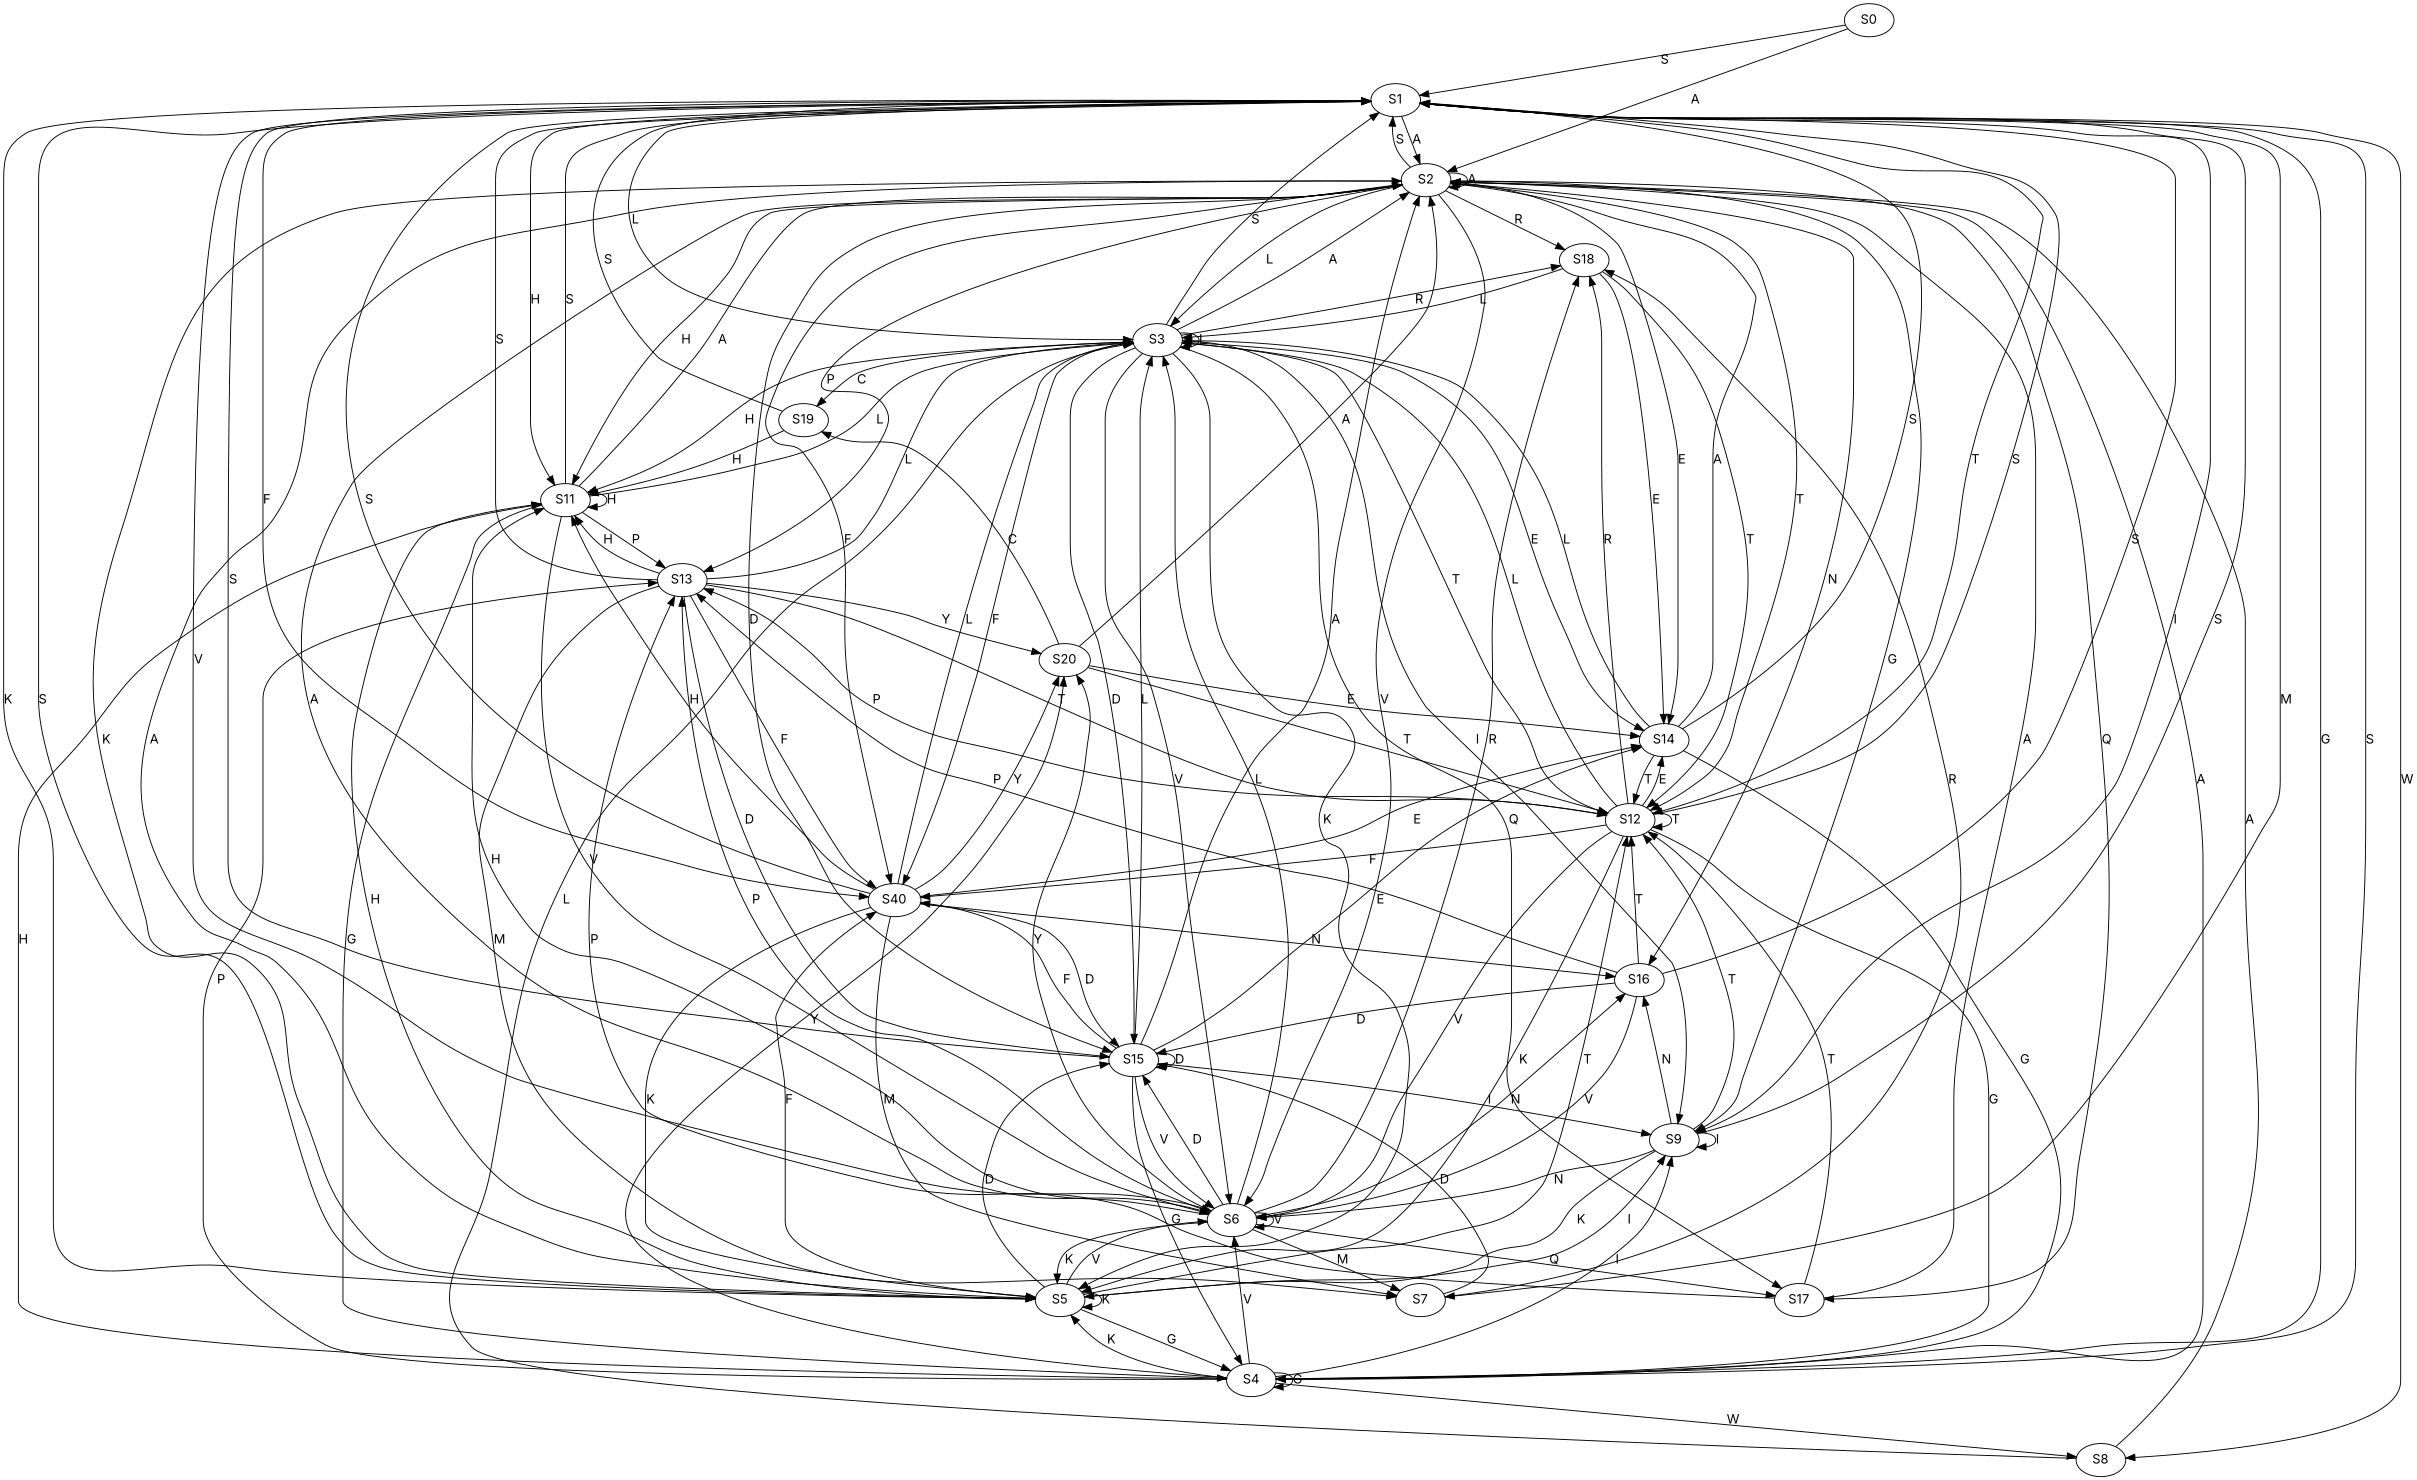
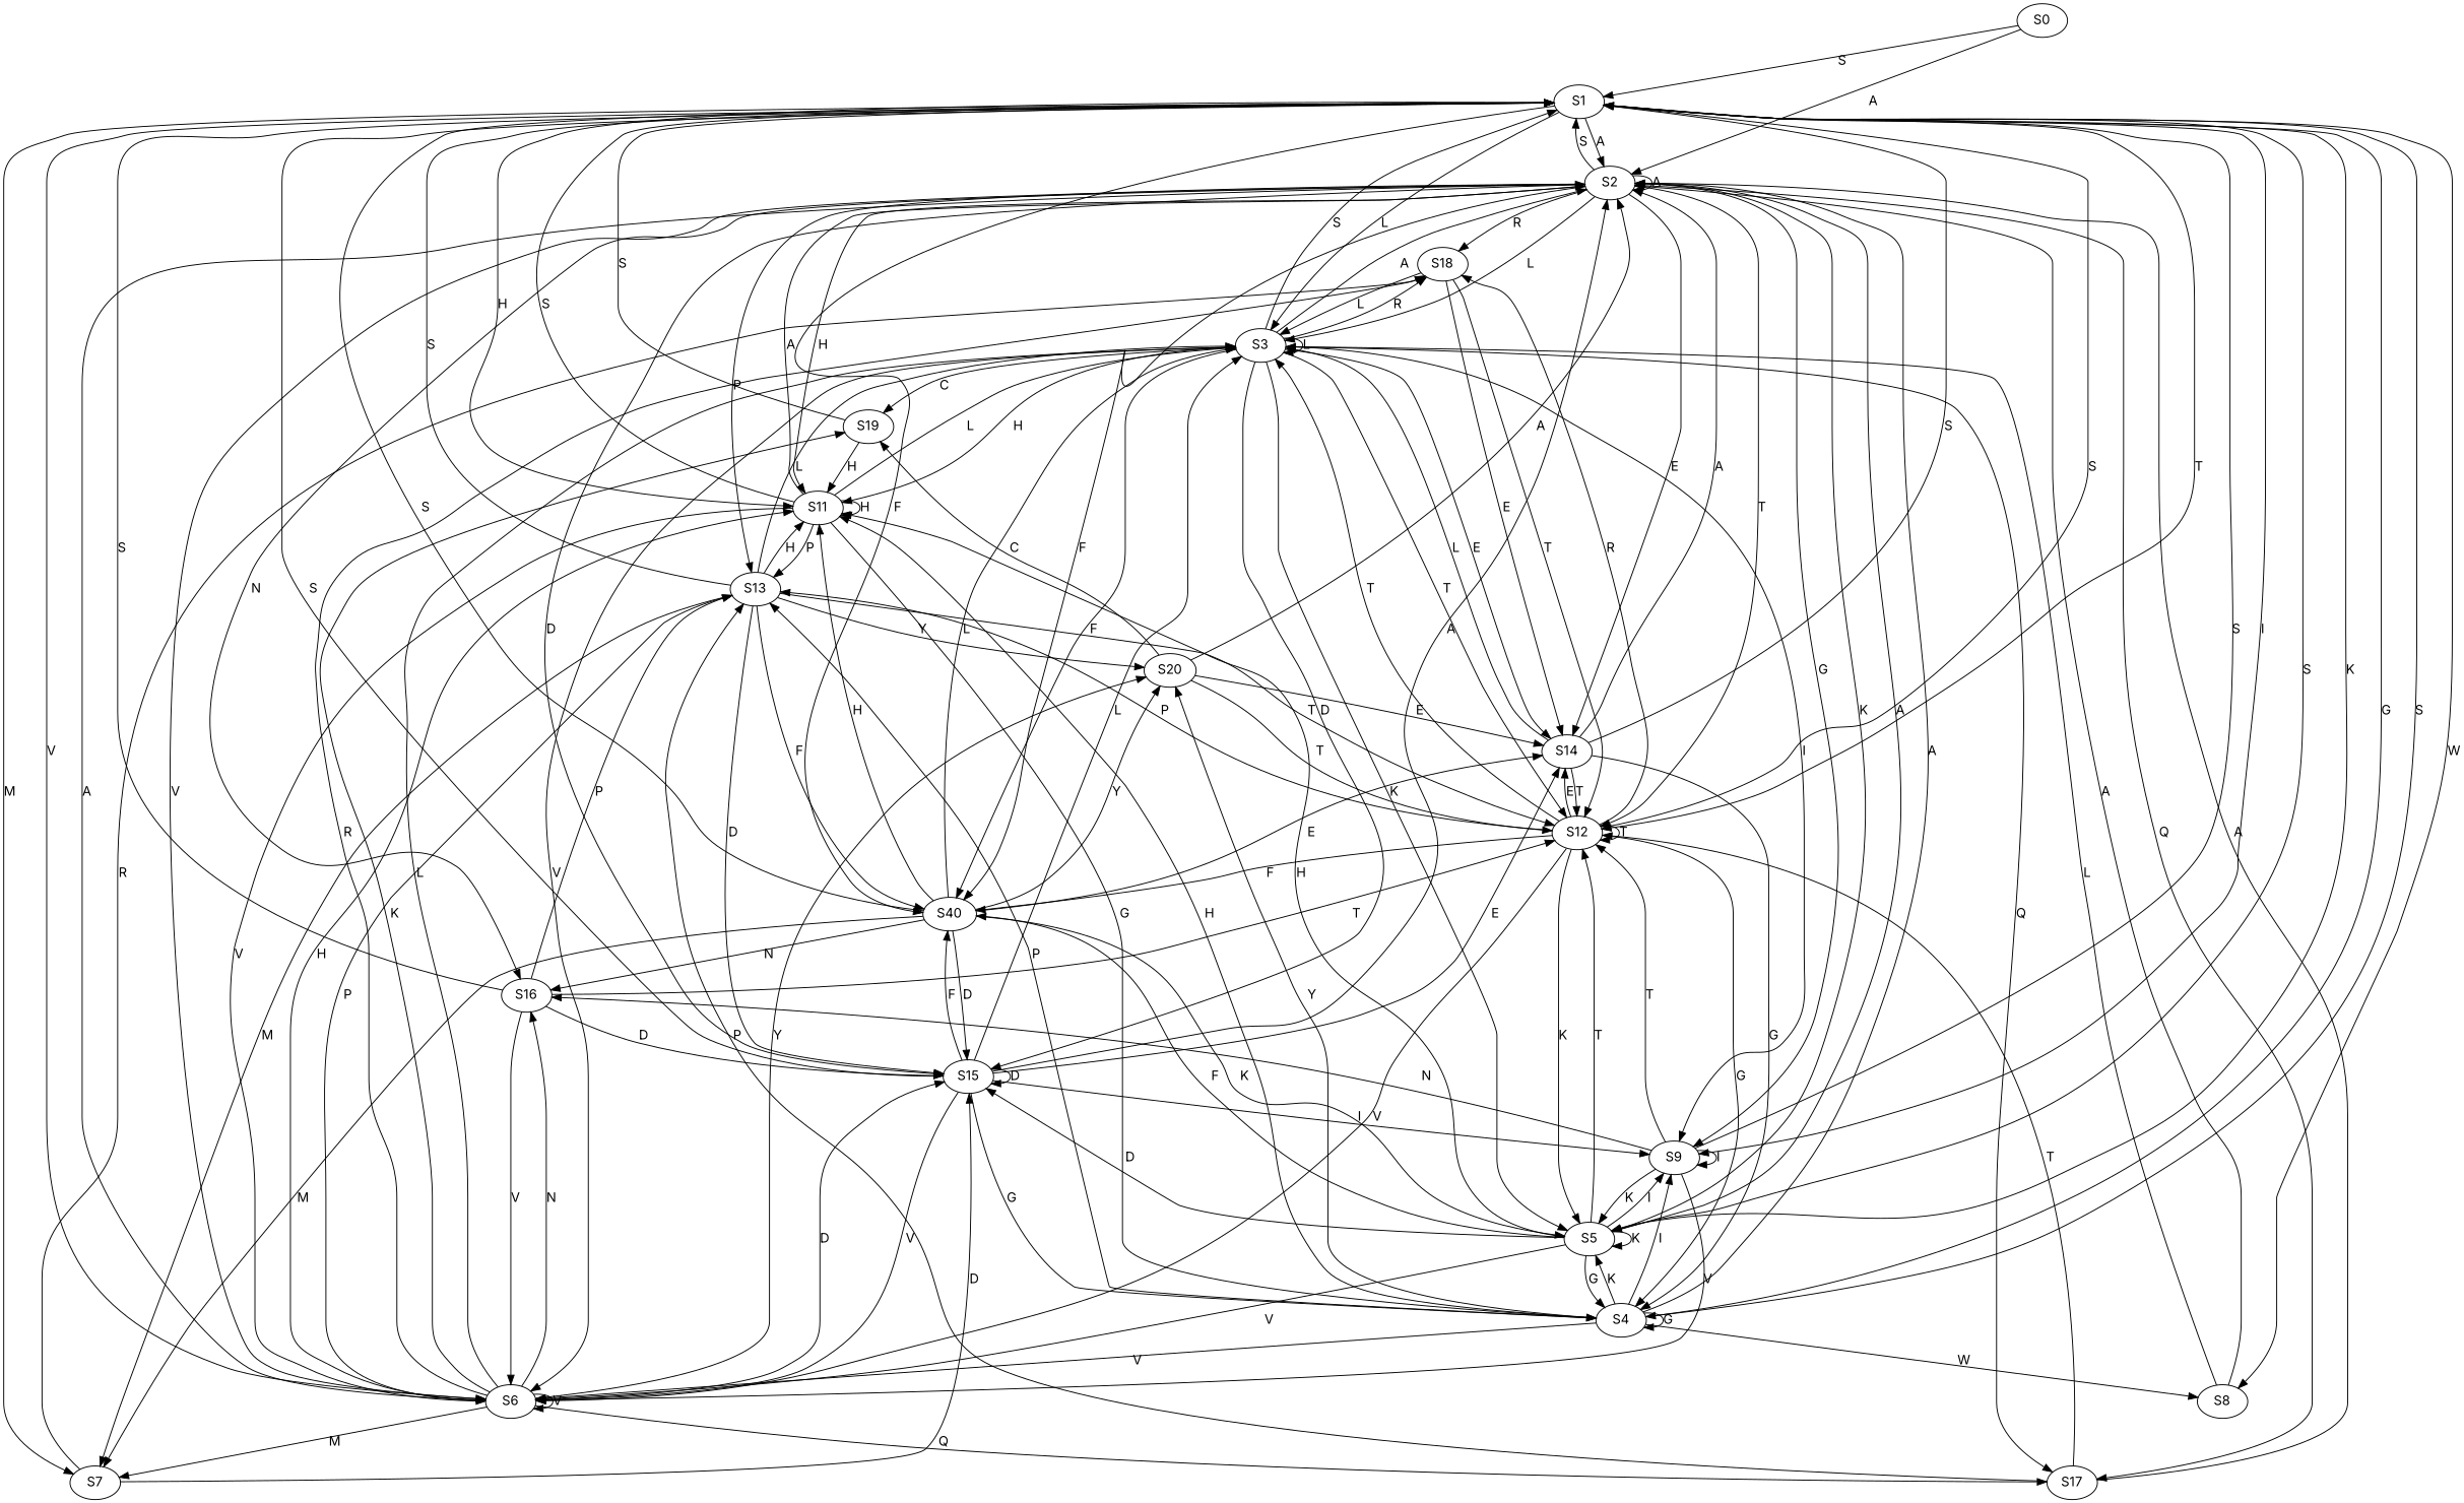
  strict digraph {
    fontname=Inter
    node [fontname=Inter]
    edge [fontname=Inter]
    S0
    S1
    S2
    S3
    S4
    S5
    S6
    S7
    S8
    S9
    n11 [label=S40]
    S11
    S12
    S13
    S14
    S15
    S16
    S17
    S18
    S19
    S20
    S0 -> S1 [label=S]
    S0 -> S2 [label=A]
    S1 -> S2 [label=A]
    S1 -> S3 [label=L]
    S1 -> S4 [label=G]
    S1 -> S5 [label=K]
    S1 -> S6 [label=V]
    S1 -> S7 [label=M]
    S1 -> S8 [label=W]
    S1 -> S9 [label=I]
    S1 -> n11 [label=F]
    S1 -> S11 [label=H]
    S1 -> S12 [label=T]
    S2 -> S1 [label=S]
    S2 -> S2 [label=A]
    S2 -> S3 [label=L]
    S2 -> S5 [label=K]
    S2 -> S6 [label=V]
    S2 -> S9 [label=G]
    S2 -> n11 [label=F]
    S2 -> S11 [label=H]
    S2 -> S12 [label=T]
    S2 -> S13 [label=P]
    S2 -> S14 [label=E]
    S2 -> S15 [label=D]
    S2 -> S16 [label=N]
    S2 -> S17 [label=Q]
    S2 -> S18 [label=R]
    S3 -> S1 [label=S]
    S3 -> S2 [label=A]
    S3 -> S3 [label=L]
    S3 -> S5 [label=K]
    S3 -> S6 [label=V]
    S3 -> S9 [label=I]
    S3 -> n11 [label=F]
    S3 -> S11 [label=H]
    S3 -> S12 [label=T]
    S3 -> S14 [label=E]
    S3 -> S15 [label=D]
    S3 -> S17 [label=Q]
    S3 -> S18 [label=R]
    S3 -> S19 [label=C]
    S4 -> S1 [label=S]
    S4 -> S2 [label=A]
    S4 -> S4 [label=G]
    S4 -> S5 [label=K]
    S4 -> S6 [label=V]
    S4 -> S8 [label=W]
    S4 -> S9 [label=I]
    S4 -> S11 [label=H]
    S4 -> S13 [label=P]
    S4 -> S20 [label=Y]
    S5 -> S1 [label=S]
    S5 -> S2 [label=A]
    S5 -> S4 [label=G]
    S5 -> S5 [label=K]
    S5 -> S6 [label=V]
    S5 -> S9 [label=I]
    S5 -> n11 [label=F]
    S5 -> S11 [label=H]
    S5 -> S12 [label=T]
    S5 -> S15 [label=D]
    S6 -> S2 [label=A]
    S6 -> S3 [label=L]
-   S6 -> S5 [label=K]
+   S6 -> S19 [label=K]
    S6 -> S6 [label=V]
    S6 -> S7 [label=M]
    S6 -> S11 [label=H]
    S6 -> S13 [label=P]
    S6 -> S15 [label=D]
    S6 -> S16 [label=N]
    S6 -> S17 [label=Q]
    S6 -> S18 [label=R]
    S6 -> S20 [label=Y]
    S7 -> S15 [label=D]
    S7 -> S18 [label=R]
    S8 -> S2 [label=A]
    S8 -> S3 [label=L]
    S9 -> S1 [label=S]
    S9 -> S5 [label=K]
-   S9 -> S6 [label=N]
+   S9 -> S6 [label=V]
    S9 -> S9 [label=I]
    S9 -> S12 [label=T]
    S9 -> S16 [label=N]
    n11 -> S1 [label=S]
    n11 -> S3 [label=L]
    n11 -> S5 [label=K]
    n11 -> S7 [label=M]
    n11 -> S11 [label=H]
    n11 -> S14 [label=E]
    n11 -> S15 [label=D]
    n11 -> S16 [label=N]
    n11 -> S20 [label=Y]
    S11 -> S1 [label=S]
    S11 -> S2 [label=A]
    S11 -> S3 [label=L]
    S11 -> S4 [label=G]
    S11 -> S6 [label=V]
    S11 -> S11 [label=H]
    S11 -> S13 [label=P]
    S12 -> S1 [label=S]
-   S12 -> S3 [label=L]
+   S12 -> S3 [label=T]
    S12 -> S4 [label=G]
    S12 -> S5 [label=K]
    S12 -> S6 [label=V]
    S12 -> n11 [label=F]
    S12 -> S12 [label=T]
    S12 -> S13 [label=P]
    S12 -> S14 [label=E]
    S12 -> S18 [label=R]
    S13 -> S1 [label=S]
    S13 -> S3 [label=L]
    S13 -> S7 [label=M]
    S13 -> n11 [label=F]
    S13 -> S11 [label=H]
    S13 -> S12 [label=T]
    S13 -> S15 [label=D]
    S13 -> S20 [label=Y]
    S14 -> S1 [label=S]
    S14 -> S2 [label=A]
    S14 -> S3 [label=L]
    S14 -> S4 [label=G]
    S14 -> S12 [label=T]
    S15 -> S1 [label=S]
    S15 -> S2 [label=A]
    S15 -> S3 [label=L]
    S15 -> S4 [label=G]
    S15 -> S6 [label=V]
    S15 -> S9 [label=I]
    S15 -> n11 [label=F]
    S15 -> S14 [label=E]
    S15 -> S15 [label=D]
    S16 -> S1 [label=S]
    S16 -> S6 [label=V]
    S16 -> S12 [label=T]
    S16 -> S13 [label=P]
    S16 -> S15 [label=D]
    S17 -> S2 [label=A]
    S17 -> S12 [label=T]
    S17 -> S13 [label=P]
    S18 -> S3 [label=L]
    S18 -> S12 [label=T]
    S18 -> S14 [label=E]
    S19 -> S1 [label=S]
    S19 -> S11 [label=H]
    S20 -> S2 [label=A]
    S20 -> S12 [label=T]
    S20 -> S14 [label=E]
    S20 -> S19 [label=C]
  }
